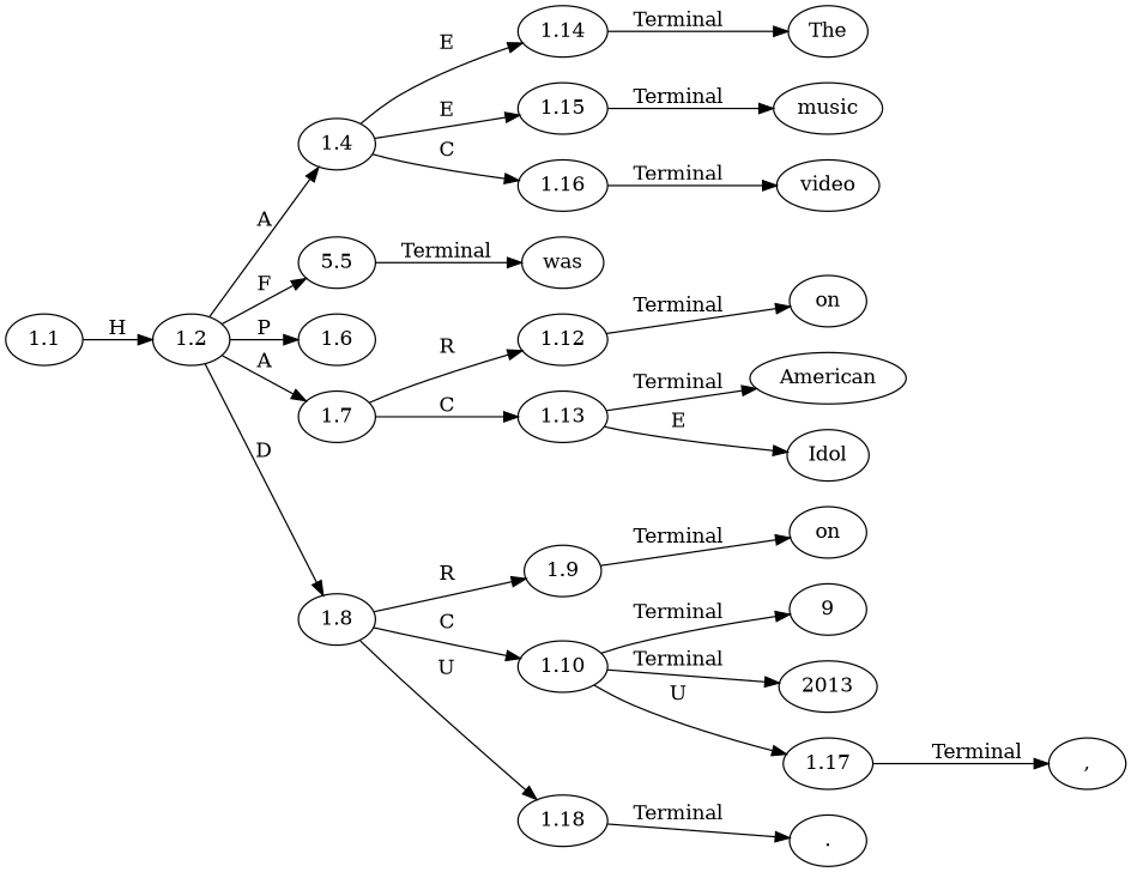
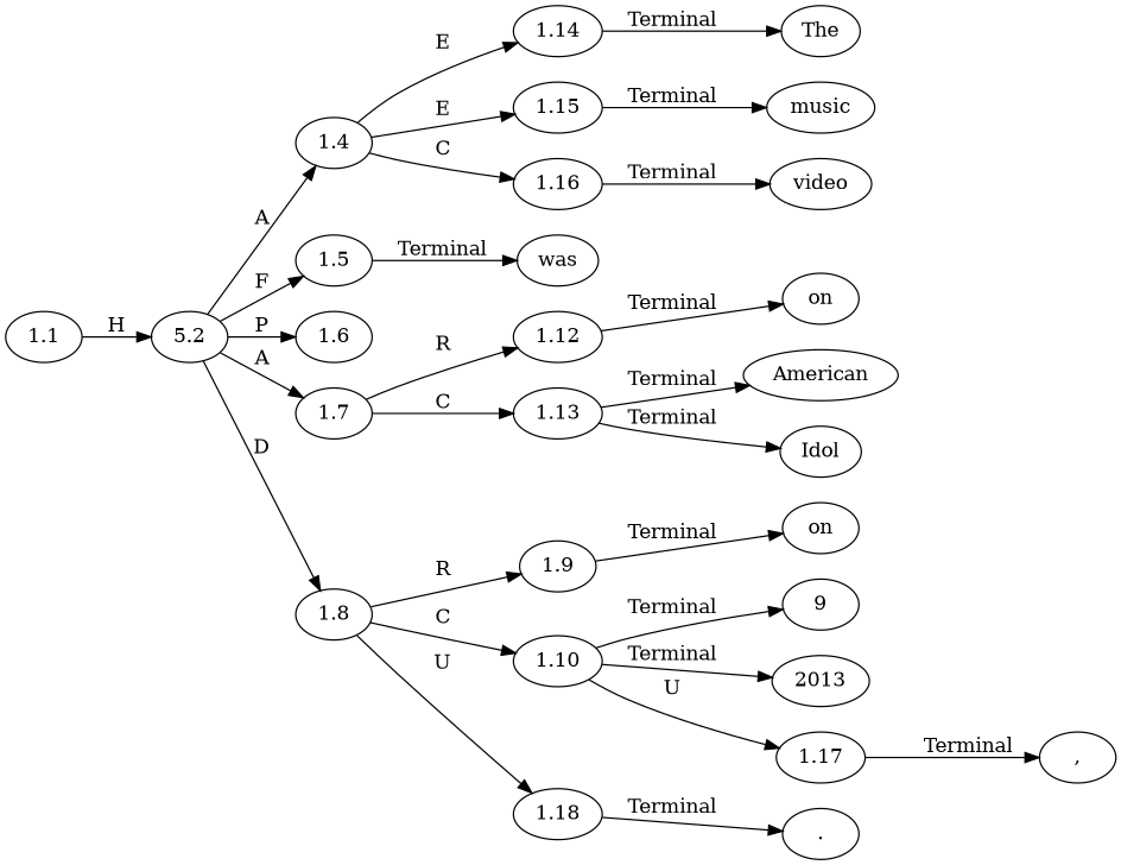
  digraph {
    rankdir=LR
    node [ordering=out]
    edge [ordering=out]
    n1 [label=The]
    n2 [label=9]
    n3 [label=","]
    n4 [label=2013]
    n5 [label="."]
    n6 [label=music]
    n7 [label=video]
    n8 [label=was]
    n9 [label=on]
    n10 [label=American]
    n11 [label=Idol]
    n12 [label=on]
    n13 [label=1.1]
-   n14 [label=1.2]
+   n14 [label=5.2]
    n15 [label=1.4]
-   n16 [label=5.5]
+   n16 [label=1.5]
    n17 [label=1.6]
    n18 [label=1.7]
    n19 [label=1.8]
    n20 [label=1.14]
    n21 [label=1.15]
    n22 [label=1.16]
    n23 [label=1.12]
    n24 [label=1.13]
    n25 [label=1.9]
    n26 [label=1.10]
    n27 [label=1.18]
    n28 [label=1.17]
    n13 -> n14 [label=H]
    n14 -> n15 [label=A]
    n14 -> n16 [label=F]
    n14 -> n17 [label=P]
    n14 -> n18 [label=A]
    n14 -> n19 [label=D]
    n15 -> n20 [label=E]
    n15 -> n21 [label=E]
    n15 -> n22 [label=C]
    n16 -> n8 [label=Terminal]
    n18 -> n23 [label=R]
    n18 -> n24 [label=C]
    n19 -> n25 [label=R]
    n19 -> n26 [label=C]
    n19 -> n27 [label=U]
    n20 -> n1 [label=Terminal]
    n21 -> n6 [label=Terminal]
    n22 -> n7 [label=Terminal]
    n23 -> n9 [label=Terminal]
    n24 -> n10 [label=Terminal]
-   n24 -> n11 [label=E]
+   n24 -> n11 [label=Terminal]
    n25 -> n12 [label=Terminal]
    n26 -> n2 [label=Terminal]
    n26 -> n4 [label=Terminal]
    n26 -> n28 [label=U]
    n27 -> n5 [label=Terminal]
    n28 -> n3 [label=Terminal]
  }
